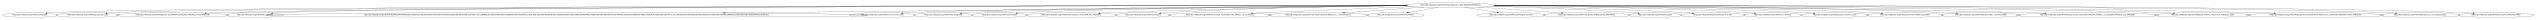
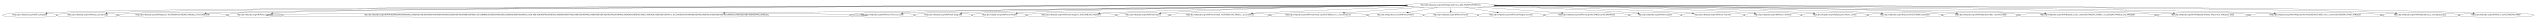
  digraph {
    fontname=Nunito
    node [fontname=Nunito shape=egg]
    edge [fontname=Nunito]
    n1 [label="https://pl.wikipedia.org/wiki/Wikipedia:Strona_g%C5%82%C3%B3wna"]
    n2 [label="https://pl.wikipedia.org/wiki/Encyklopedia"]
    n3 [label="https://pl.wikipedia.org/wiki/Marga_jasnobrzega"]
    n4 [label="https://pl.wikipedia.org/wiki/Nagroda_%C5%BB%C3%B3%C5%82tej_Ci%C5%BCemki"]
    n5 [label="https://pl.wikipedia.org/wiki/Peter_Hitchens"]
    n6 [label="https://pl.wikipedia.org/wiki/Plik:%D0%9D%D0%B0%D1%80%D1%83%D0%BA%D0%B0%D0%B2%D0%BD%D0%B8%D0%B9_%D1%88%D0%B5%D0%B2%D1%80%D0%BE%D0%BD_%D1%81%D0%BF%D0%B5%D1%86%D0%BF%D1%96%D0%B4%D1%80%D0%BE%D0%B7%D0%B4%D1%96%D0%BB%D1%83_%D0%9C%D0%92%D0%A1_%C2%AB%D0%A8%D0%B0%D1%85%D1%82%D0%B0%D1%80%D1%81%D1%8C%D0%BA%C2%BB.png"]
    n7 [label="https://pl.wikipedia.org/wiki/Pomoc:Pierwsze_kroki"]
    n8 [label="https://pl.wikipedia.org/wiki/Portal:Geografia"]
    n9 [label="https://pl.wikipedia.org/wiki/Portal:Historia"]
    n10 [label="https://pl.wikipedia.org/wiki/Portal:Kategorie_G%C5%82%C3%B3wne"]
    n11 [label="https://pl.wikipedia.org/wiki/Portal:Kultura"]
    n12 [label="https://pl.wikipedia.org/wiki/Portal:Nauki_%C5%9Bcis%C5%82e_i_przyrodnicze"]
    n13 [label="https://pl.wikipedia.org/wiki/Portal:Nauki_spo%C5%82eczne_i_humanistyczne"]
    n14 [label="https://pl.wikipedia.eczne/wiki/Portal:Polska"]
+   n15 [label="https://pl.wikipedia.org/wiki/Portal:Portale"]
    n16 [label="https://pl.wikipedia.org/wiki/Portal:Religioznawstwo"]
    n17 [label="https://pl.wikipedia.org/wiki/Portal:Spo%C5%82ecze%C5%84stwo"]
    n18 [label="https://pl.wikipedia.org/wiki/Portal:Sport"]
-   n19 [label="https://pl.wikipedia.org/strony/Portal:Technika"]
+   n19 [label="https://pl.wikipedia.org/wiki/Portal:Technika"]
    n20 [label="https://pl.wikipedia.org/wiki/Roman_Wilkosz"]
    n21 [label="https://pl.wikipedia.org/wiki/Specjalna:Nowe_strony"]
    n22 [label="https://pl.wikipedia.org/wiki/Szachtar%C5%9Bk_(batalion)"]
    n23 [label="https://pl.wikipedia.org/wiki/Wikipedia:Indeks_hase%C5%82"]
    n24 [label="https://pl.wikipedia.org/wiki/Wikipedia:Liczba_artyku%C5%82%C3%B3w_w_polskoj%C4%99zycznej_Wikipedii"]
    n25 [label="https://pl.wikipedia.org/wiki/Wikipedia:Wielkie_Wyzwanie_Wikipedii_2023"]
    n26 [label="https://pl.wikipedia.org/wiki/Wikipedia:Wyr%C3%B3%C5%BCniona_zawarto%C5%9B%C4%87_Wikipedii"]
    n27 [label="https://pl.wikipedia.org/wiki/Wikiprojekt:Czy_wiesz/propozycje"]
    n28 [label="https://pl.wikipedia.org/wiki/Wolna_tre%C5%9B%C4%87"]
    n1 -> n2
    n1 -> n3
    n1 -> n4
    n1 -> n5
    n1 -> n6
    n1 -> n7
    n1 -> n8
    n1 -> n9
    n1 -> n10
    n1 -> n11
    n1 -> n12
    n1 -> n13
    n1 -> n14
+   n1 -> n15
    n1 -> n16
    n1 -> n17
    n1 -> n18
    n1 -> n19
    n1 -> n20
    n1 -> n21
    n1 -> n22
    n1 -> n23
    n1 -> n24
    n1 -> n25
    n1 -> n26
    n1 -> n27
    n1 -> n28
  }
